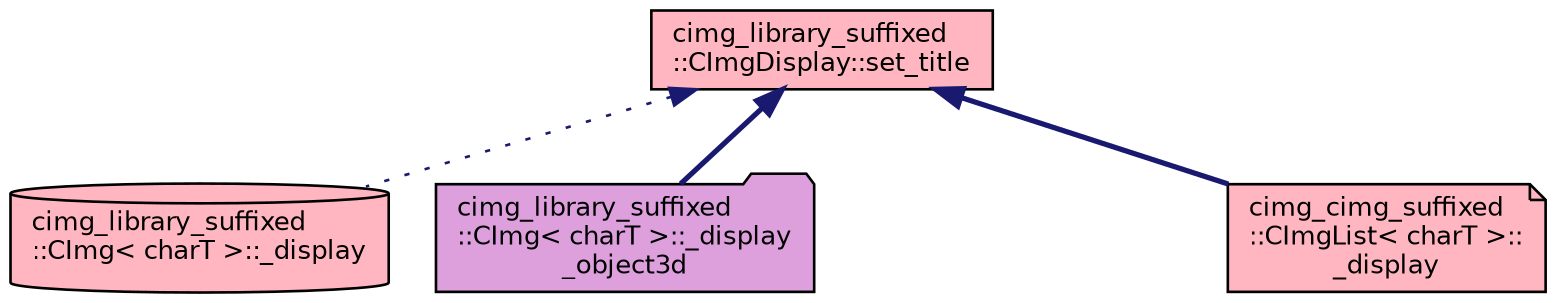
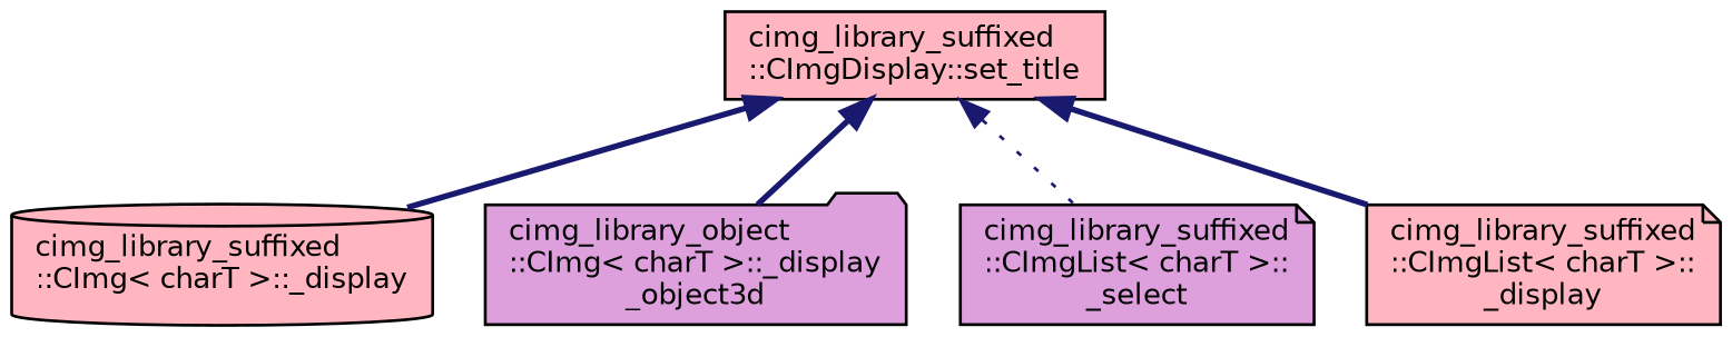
  digraph {
    rankdir=TB
    node [color=black fillcolor=lightpink fontname=Helvetica fontsize=10 shape=note style=filled]
    edge [color=midnightblue dir=back fontname=Helvetica fontsize=10 labelfontname=Helvetica labelfontsize=10 style=dotted]
    n1 [fontcolor=black height=0.2 label="cimg_library_suffixed\l::CImgDisplay::set_title" shape=box width=0.4]
    n2 [height=0.2 label="cimg_library_suffixed\l::CImg\< charT \>::_display" shape=cylinder width=0.4]
-   n3 [fillcolor=plum height=0.2 label="cimg_library_suffixed\l::CImg\< charT \>::_display\l_object3d" shape=folder width=0.4]
-   n5 [height=0.2 label="cimg_cimg_suffixed\l::CImgList\< charT \>::\l_display" width=0.4]
-   n1 -> n2
+   n3 [fillcolor=plum height=0.2 label="cimg_library_object\l::CImg\< charT \>::_display\l_object3d" shape=folder width=0.4]
+   n4 [fillcolor=plum height=0.2 label="cimg_library_suffixed\l::CImgList\< charT \>::\l_select" width=0.4]
+   n5 [height=0.2 label="cimg_library_suffixed\l::CImgList\< charT \>::\l_display" width=0.4]
+   n1 -> n2 [style=bold]
    n1 -> n3 [style=bold]
+   n1 -> n4
    n1 -> n5 [style=bold]
  }
